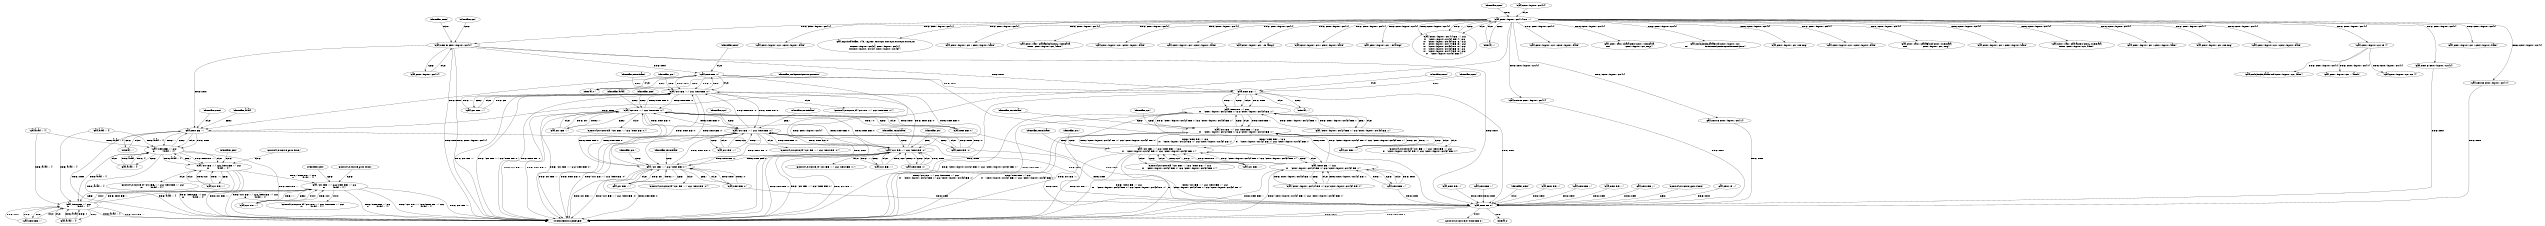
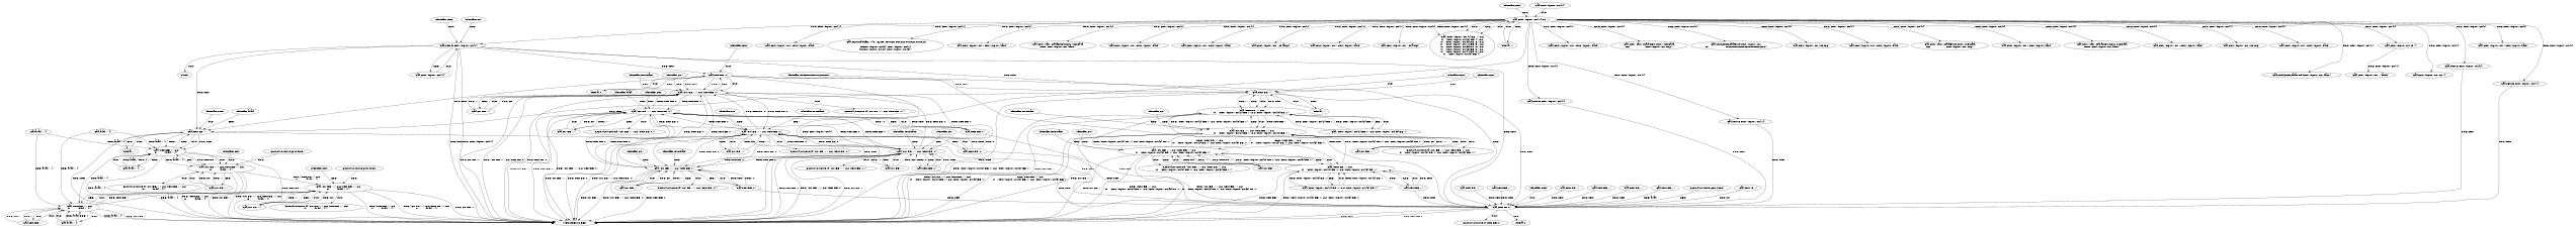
  digraph {
    n1 [label="(Call,next = ctxt->input->cur[1])"]
    n2 [label="(Call,next == '?')"]
    n3 [label="(Call,next == '!')"]
    n4 [label="(Call,next == '!')"]
    n5 [label="(Call,next == 0)"]
-   n6 [label="(MethodReturn,PARSER)"]
+   n6 [label="(MethodReturn,RET)"]
+   n7 [label="(Block,)"]
    n8 [label="(Call,ctxt->input->cur[1])"]
    n9 [label="(Call,(cur == '<') && (next == '?'))"]
    n10 [label="(Literal,'?')"]
    n11 [label="(Call,(next == '!') &&\n\t\t    (ctxt->input->cur[2] == '-') && (ctxt->input->cur[3] == '-'))"]
    n12 [label="(Literal,'!')"]
    n13 [label="(Call,(next == '!') &&\n\t\t           (avail < 4))"]
    n14 [label="(Literal,'!')"]
-   n15 [label="(ControlStructure,if (done == 0))"]
+   n15 [label="(ControlStructure,if (next == 0))"]
    n16 [label="(Literal,0)"]
    n17 [label="(Call,ctxt->input->cur[1] == '!')"]
    n18 [label="(Call,ctxt->input->cur - ctxt->input->base)"]
    n19 [label="(Call,ctxt->input->cur - ctxt->input->base)"]
    n20 [label="(Call,snprintf(buffer, 149, \"Bytes: 0x%02X 0x%02X 0x%02X 0x%02X\n\",\n\t\t\tctxt->input->cur[0], ctxt->input->cur[1],\n\t\t\tctxt->input->cur[2], ctxt->input->cur[3]))"]
    n21 [label="(Call,ctxt->input->cur - ctxt->input->base)"]
    n22 [label="(Call,ctxt->sax->cdataBlock(ctxt->userData,\n\t\t\t\t\t\t  ctxt->input->cur, base))"]
    n23 [label="(Call,next = ctxt->input->cur[1])"]
    n24 [label="(Call,ctxt->input->cur - ctxt->input->base)"]
    n25 [label="(Call,ctxt->input->cur - ctxt->input->base)"]
    n26 [label="(Call,ctxt->input->cur >= lastgt)"]
    n27 [label="(Call,next = ctxt->input->cur[1])"]
    n28 [label="(Call,ctxt->input->cur - ctxt->input->base)"]
    n29 [label="(Call,ctxt->input->cur >= lastgt)"]
    n30 [label="(Call,(ctxt->input->cur[1] == '!') &&\n\t\t    (ctxt->input->cur[2] == '[') &&\n\t\t    (ctxt->input->cur[3] == 'C') &&\n\t\t    (ctxt->input->cur[4] == 'D') &&\n\t\t    (ctxt->input->cur[5] == 'A') &&\n\t\t    (ctxt->input->cur[6] == 'T') &&\n\t\t    (ctxt->input->cur[7] == 'A') &&\n\t\t    (ctxt->input->cur[8] == '['))"]
    n31 [label="(Literal,'!')"]
    n32 [label="(Call,next = ctxt->input->cur[1])"]
    n33 [label="(Call,ctxt->input->cur += 4)"]
    n34 [label="(Call,next = ctxt->input->cur[1])"]
    n35 [label="(Call,ctxt->input->cur - ctxt->input->base)"]
    n36 [label="(Call,ctxt->input->cur -= 4)"]
    n37 [label="(Call,ctxt->sax->characters(ctxt->userData,\n\t\t\t\t                      ctxt->input->cur, tmp))"]
    n38 [label="(Call,xmlCheckCdataPush(ctxt->input->cur, \n\t\t\t                        XML_PARSER_BIG_BUFFER_SIZE))"]
    n39 [label="(Call,ctxt->input->cur += tmp)"]
    n40 [label="(Call,ctxt->input->cur - ctxt->input->base)"]
    n41 [label="(Call,ctxt->sax->cdataBlock(ctxt->userData,\n\t\t\t\t                      ctxt->input->cur, tmp))"]
    n42 [label="(Call,ctxt->input->cur - ctxt->input->base)"]
    n43 [label="(Call,xmlCheckCdataPush(ctxt->input->cur, base))"]
    n44 [label="(Call,ctxt->sax->characters(ctxt->userData,\n\t\t\t\t\t\t  ctxt->input->cur, base))"]
    n45 [label="(Call,ctxt->input->cur - ctxt->input->base)"]
    n46 [label="(Call,ctxt->input->cur += tmp)"]
    n47 [label="(Call,ctxt->input->cur - ctxt->input->base)"]
    n48 [label="(Call,ctxt->input->cur > lastlt)"]
    n49 [label="(Call,(cur == '<') && (next == '?'))"]
    n50 [label="(Call,(cur == '<') && (next == '?'))"]
    n51 [label="(Call,(cur == '<') && (next == '?'))"]
    n52 [label="(Call,(cur == '<') && (next == '?'))"]
    n53 [label="(Call,cur == '<')"]
    n54 [label="(ControlStructure,if ((cur == '<') && (next == '?')))"]
    n55 [label="(Call,cur == '<')"]
    n56 [label="(Call,next == '?')"]
    n57 [label="(ControlStructure,if ((cur == '<') && (next == '?')))"]
    n58 [label="(ControlStructure,if ((cur == '<') && (next == '?')))"]
    n59 [label="(Call,next == '?')"]
    n60 [label="(Call,cur == '<')"]
    n61 [label="(Call,cur == '<')"]
    n62 [label="(ControlStructure,if ((cur == '<') && (next == '?')))"]
    n63 [label="(Call,next == '?')"]
    n64 [label="(ControlStructure,if ((cur == '<') && (next == '?')))"]
    n65 [label="(Call,cur == '<')"]
    n66 [label="(Call,next == '?')"]
    n67 [label="(Call,(cur == '<') && (next == '!') &&\n\t\t    (ctxt->input->cur[2] == '-') && (ctxt->input->cur[3] == '-'))"]
    n68 [label="(Call,(next == '!') &&\n\t\t    (ctxt->input->cur[2] == '-') && (ctxt->input->cur[3] == '-'))"]
    n69 [label="(Call,(ctxt->input->cur[2] == '-') && (ctxt->input->cur[3] == '-'))"]
    n70 [label="(Call,(cur == '<') && (next == '!') &&\n\t\t    (ctxt->input->cur[2] == '-') && (ctxt->input->cur[3] == '-'))"]
    n71 [label="(Call,cur == '<')"]
    n72 [label="(ControlStructure,if ((cur == '<') && (next == '!') &&\n\t\t    (ctxt->input->cur[2] == '-') && (ctxt->input->cur[3] == '-')))"]
    n73 [label="(Call,(ctxt->input->cur[2] == '-') && (ctxt->input->cur[3] == '-'))"]
    n74 [label="(Call,next == '!')"]
    n75 [label="(ControlStructure,if ((cur == '<') && (next == '!') &&\n\t\t    (ctxt->input->cur[2] == '-') && (ctxt->input->cur[3] == '-')))"]
    n76 [label="(Call,cur == '<')"]
    n77 [label="(Call,(cur == '<') && (next == '!') &&\n\t\t           (avail < 4))"]
    n78 [label="(Call,(next == '!') &&\n\t\t           (avail < 4))"]
    n79 [label="(Call,avail < 4)"]
    n80 [label="(Call,(cur == '<') && (next == '!') &&\n\t\t           (avail < 4))"]
    n81 [label="(ControlStructure,if ((cur == '<') && (next == '!') &&\n\t\t           (avail < 4)))"]
    n82 [label="(Call,cur == '<')"]
    n83 [label="(Call,avail < 4)"]
    n84 [label="(Call,next == '!')"]
    n85 [label="(ControlStructure,if ((cur == '<') && (next == '!') &&\n\t\t           (avail < 4)))"]
    n86 [label="(Call,cur == '<')"]
    n87 [label="(Identifier,terminate)"]
    n88 [label="(Call,next == '!')"]
    n89 [label="(Identifier,ctxt)"]
    n90 [label="(Identifier,terminate)"]
    n91 [label="(Call,next == '!')"]
    n92 [label="(Identifier,ctxt)"]
    n93 [label="(Call,ctxt->input->cur[1])"]
    n94 [label="(Identifier,terminate)"]
    n95 [label="(ControlStructure,goto done;)"]
    n96 [label="(Identifier,xmlGenericErrorContext)"]
    n97 [label="(Identifier,next)"]
    n98 [label="(Identifier,next)"]
    n99 [label="(Identifier,avail)"]
    n100 [label="(Call,next == '/')"]
    n101 [label="(Identifier,terminate)"]
    n102 [label="(Call,avail < 4)"]
    n103 [label="(Identifier,cur)"]
    n104 [label="(ControlStructure,goto done;)"]
    n105 [label="(ControlStructure,goto done;)"]
    n106 [label="(Identifier,terminate)"]
    n107 [label="(Identifier,cur)"]
    n108 [label="(Call,avail < 4)"]
    n109 [label="(Identifier,ctxt)"]
    n110 [label="(Identifier,next)"]
    n111 [label="(Identifier,cur)"]
    n112 [label="(Identifier,next)"]
    n113 [label="(Call,next != '!')"]
    n114 [label="(Identifier,terminate)"]
    n115 [label="(Call,next == '!')"]
    n116 [label="(Identifier,cur)"]
    n117 [label="(Identifier,cur)"]
    n118 [label="(Identifier,cur)"]
    n119 [label="(Identifier,cur)"]
    n120 [label="(Call,next == '!')"]
    n121 [label="(Call,next == '!')"]
    n122 [label="(Identifier,avail)"]
    n123 [label="(Identifier,ctxt)"]
    n124 [label="(Identifier,ctxt)"]
    n125 [label="(Identifier,next)"]
    n1 -> n2 [label="DDG: next"]
    n1 -> n3 [label="DDG: next"]
    n1 -> n4 [label="DDG: next"]
    n1 -> n5 [label="DDG: next"]
    n1 -> n6 [label="DDG: next"]
    n1 -> n6 [label="DDG: ctxt->input->cur[1]"]
+   n1 -> n7 [label="AST: "]
    n1 -> n8 [label="CFG: "]
    n2 -> n3 [label="DDG: next"]
    n2 -> n4 [label="DDG: next"]
    n2 -> n5 [label="DDG: next"]
    n2 -> n6 [label="DDG: next"]
    n2 -> n9 [label="AST: "]
    n2 -> n9 [label="DDG: next"]
    n2 -> n9 [label="DDG: '?'"]
    n2 -> n10 [label="CFG: "]
    n3 -> n4 [label="DDG: next"]
    n3 -> n5 [label="DDG: next"]
    n3 -> n6 [label="DDG: next"]
    n3 -> n11 [label="AST: "]
    n3 -> n11 [label="DDG: next"]
    n3 -> n11 [label="DDG: '!'"]
    n3 -> n12 [label="CFG: "]
    n4 -> n5 [label="DDG: next"]
    n4 -> n6 [label="DDG: next"]
    n4 -> n13 [label="AST: "]
    n4 -> n13 [label="DDG: next"]
    n4 -> n13 [label="DDG: '!'"]
    n4 -> n14 [label="CFG: "]
    n5 -> n6 [label="DDG: next == 0"]
    n5 -> n6 [label="DDG: next"]
    n5 -> n15 [label="AST: "]
    n5 -> n16 [label="CFG: "]
    n8 -> n1 [label="AST: "]
    n9 -> n2 [label="CFG: "]
    n9 -> n6 [label="DDG: cur == '<'"]
    n9 -> n6 [label="DDG: (cur == '<') && (next == '?')"]
    n9 -> n6 [label="DDG: next == '?'"]
    n9 -> n49 [label="DDG: next == '?'"]
    n9 -> n50 [label="DDG: next == '?'"]
    n9 -> n51 [label="DDG: next == '?'"]
    n9 -> n52 [label="DDG: next == '?'"]
    n9 -> n53 [label="CFG: "]
    n9 -> n54 [label="AST: "]
    n10 -> n2 [label="AST: "]
    n11 -> n3 [label="CFG: "]
    n11 -> n6 [label="DDG: next == '!'"]
    n11 -> n6 [label="DDG: (ctxt->input->cur[2] == '-') && (ctxt->input->cur[3] == '-')"]
    n11 -> n67 [label="AST: "]
    n11 -> n67 [label="DDG: next == '!'"]
    n11 -> n67 [label="DDG: (ctxt->input->cur[2] == '-') && (ctxt->input->cur[3] == '-')"]
    n11 -> n68 [label="DDG: (ctxt->input->cur[2] == '-') && (ctxt->input->cur[3] == '-')"]
    n11 -> n69 [label="CFG: "]
    n12 -> n3 [label="AST: "]
    n13 -> n4 [label="CFG: "]
    n13 -> n6 [label="DDG: avail < 4"]
    n13 -> n6 [label="DDG: next == '!'"]
    n13 -> n77 [label="AST: "]
    n13 -> n77 [label="DDG: next == '!'"]
    n13 -> n77 [label="DDG: avail < 4"]
    n13 -> n78 [label="DDG: avail < 4"]
    n13 -> n79 [label="CFG: "]
    n14 -> n4 [label="AST: "]
    n17 -> n1 [label="DDG: ctxt->input->cur[1]"]
    n17 -> n6 [label="DDG: ctxt->input->cur[1]"]
    n17 -> n18 [label="DDG: ctxt->input->cur[1]"]
    n17 -> n19 [label="DDG: ctxt->input->cur[1]"]
    n17 -> n20 [label="DDG: ctxt->input->cur[1]"]
    n17 -> n21 [label="DDG: ctxt->input->cur[1]"]
    n17 -> n22 [label="DDG: ctxt->input->cur[1]"]
    n17 -> n23 [label="DDG: ctxt->input->cur[1]"]
    n17 -> n24 [label="DDG: ctxt->input->cur[1]"]
    n17 -> n25 [label="DDG: ctxt->input->cur[1]"]
    n17 -> n26 [label="DDG: ctxt->input->cur[1]"]
    n17 -> n27 [label="DDG: ctxt->input->cur[1]"]
    n17 -> n28 [label="DDG: ctxt->input->cur[1]"]
    n17 -> n29 [label="DDG: ctxt->input->cur[1]"]
    n17 -> n30 [label="AST: "]
    n17 -> n30 [label="DDG: ctxt->input->cur[1]"]
    n17 -> n30 [label="DDG: '!'"]
    n17 -> n31 [label="CFG: "]
    n17 -> n32 [label="DDG: ctxt->input->cur[1]"]
-   n36 -> n33 [label="DDG: ctxt->input->cur[1]"]
+   n17 -> n33 [label="DDG: ctxt->input->cur[1]"]
    n17 -> n34 [label="DDG: ctxt->input->cur[1]"]
    n17 -> n35 [label="DDG: ctxt->input->cur[1]"]
    n17 -> n36 [label="DDG: ctxt->input->cur[1]"]
    n17 -> n37 [label="DDG: ctxt->input->cur[1]"]
    n17 -> n38 [label="DDG: ctxt->input->cur[1]"]
    n17 -> n39 [label="DDG: ctxt->input->cur[1]"]
    n17 -> n40 [label="DDG: ctxt->input->cur[1]"]
    n17 -> n41 [label="DDG: ctxt->input->cur[1]"]
    n17 -> n42 [label="DDG: ctxt->input->cur[1]"]
-   n36 -> n43 [label="DDG: ctxt->input->cur[1]"]
+   n17 -> n43 [label="DDG: ctxt->input->cur[1]"]
    n17 -> n44 [label="DDG: ctxt->input->cur[1]"]
    n17 -> n45 [label="DDG: ctxt->input->cur[1]"]
    n17 -> n46 [label="DDG: ctxt->input->cur[1]"]
    n17 -> n47 [label="DDG: ctxt->input->cur[1]"]
    n23 -> n5 [label="DDG: next"]
    n27 -> n5 [label="DDG: next"]
    n30 -> n17 [label="CFG: "]
    n31 -> n17 [label="AST: "]
    n32 -> n5 [label="DDG: next"]
    n34 -> n5 [label="DDG: next"]
    n36 -> n48 [label="DDG: ctxt->input->cur[1]"]
    n49 -> n6 [label="DDG: (cur == '<') && (next == '?')"]
    n49 -> n6 [label="DDG: cur == '<'"]
    n49 -> n6 [label="DDG: next == '?'"]
    n49 -> n9 [label="DDG: next == '?'"]
    n49 -> n50 [label="DDG: next == '?'"]
    n49 -> n51 [label="DDG: next == '?'"]
    n49 -> n52 [label="DDG: next == '?'"]
    n49 -> n55 [label="CFG: "]
    n49 -> n56 [label="CFG: "]
    n49 -> n57 [label="AST: "]
    n50 -> n6 [label="DDG: (cur == '<') && (next == '?')"]
    n50 -> n6 [label="DDG: cur == '<'"]
    n50 -> n6 [label="DDG: next == '?'"]
    n50 -> n9 [label="DDG: next == '?'"]
    n50 -> n49 [label="DDG: next == '?'"]
    n50 -> n51 [label="DDG: next == '?'"]
    n50 -> n52 [label="DDG: next == '?'"]
    n50 -> n58 [label="AST: "]
    n50 -> n59 [label="CFG: "]
    n50 -> n60 [label="CFG: "]
    n51 -> n6 [label="DDG: next == '?'"]
    n51 -> n6 [label="DDG: (cur == '<') && (next == '?')"]
    n51 -> n6 [label="DDG: cur == '<'"]
    n51 -> n9 [label="DDG: next == '?'"]
    n51 -> n49 [label="DDG: next == '?'"]
    n51 -> n50 [label="DDG: next == '?'"]
    n51 -> n52 [label="DDG: next == '?'"]
    n51 -> n61 [label="CFG: "]
    n51 -> n62 [label="AST: "]
    n51 -> n63 [label="CFG: "]
    n52 -> n6 [label="DDG: next == '?'"]
    n52 -> n6 [label="DDG: cur == '<'"]
    n52 -> n6 [label="DDG: (cur == '<') && (next == '?')"]
    n52 -> n9 [label="DDG: next == '?'"]
    n52 -> n49 [label="DDG: next == '?'"]
    n52 -> n50 [label="DDG: next == '?'"]
    n52 -> n51 [label="DDG: next == '?'"]
    n52 -> n64 [label="AST: "]
    n52 -> n65 [label="CFG: "]
    n52 -> n66 [label="CFG: "]
    n53 -> n9 [label="AST: "]
    n53 -> n9 [label="DDG: cur"]
    n53 -> n9 [label="DDG: '<'"]
    n55 -> n49 [label="AST: "]
    n55 -> n49 [label="DDG: cur"]
    n55 -> n49 [label="DDG: '<'"]
    n56 -> n5 [label="DDG: next"]
    n56 -> n49 [label="AST: "]
    n56 -> n49 [label="DDG: next"]
    n56 -> n49 [label="DDG: '?'"]
    n59 -> n5 [label="DDG: next"]
    n59 -> n50 [label="AST: "]
    n59 -> n50 [label="DDG: next"]
    n59 -> n50 [label="DDG: '?'"]
    n60 -> n50 [label="AST: "]
    n60 -> n50 [label="DDG: cur"]
    n60 -> n50 [label="DDG: '<'"]
    n61 -> n51 [label="AST: "]
    n61 -> n51 [label="DDG: cur"]
    n61 -> n51 [label="DDG: '<'"]
    n63 -> n5 [label="DDG: next"]
    n63 -> n51 [label="AST: "]
    n63 -> n51 [label="DDG: next"]
    n63 -> n51 [label="DDG: '?'"]
    n65 -> n52 [label="AST: "]
    n65 -> n52 [label="DDG: cur"]
    n65 -> n52 [label="DDG: '<'"]
    n66 -> n5 [label="DDG: next"]
    n66 -> n52 [label="AST: "]
    n66 -> n52 [label="DDG: next"]
    n66 -> n52 [label="DDG: '?'"]
    n67 -> n6 [label="DDG: (cur == '<') && (next == '!') &&\n\t\t    (ctxt->input->cur[2] == '-') && (ctxt->input->cur[3] == '-')"]
    n67 -> n6 [label="DDG: (next == '!') &&\n\t\t    (ctxt->input->cur[2] == '-') && (ctxt->input->cur[3] == '-')"]
    n67 -> n6 [label="DDG: cur == '<'"]
    n67 -> n11 [label="CFG: "]
    n67 -> n70 [label="DDG: (next == '!') &&\n\t\t    (ctxt->input->cur[2] == '-') && (ctxt->input->cur[3] == '-')"]
    n67 -> n71 [label="CFG: "]
    n67 -> n72 [label="AST: "]
    n68 -> n6 [label="DDG: next == '!'"]
    n68 -> n6 [label="DDG: (ctxt->input->cur[2] == '-') && (ctxt->input->cur[3] == '-')"]
    n68 -> n11 [label="DDG: (ctxt->input->cur[2] == '-') && (ctxt->input->cur[3] == '-')"]
    n68 -> n70 [label="AST: "]
    n68 -> n70 [label="DDG: next == '!'"]
    n68 -> n70 [label="DDG: (ctxt->input->cur[2] == '-') && (ctxt->input->cur[3] == '-')"]
    n68 -> n73 [label="CFG: "]
    n68 -> n74 [label="CFG: "]
    n69 -> n11 [label="AST: "]
    n69 -> n11 [label="DDG: ctxt->input->cur[2] == '-'"]
    n69 -> n11 [label="DDG: ctxt->input->cur[3] == '-'"]
    n70 -> n6 [label="DDG: cur == '<'"]
    n70 -> n6 [label="DDG: (cur == '<') && (next == '!') &&\n\t\t    (ctxt->input->cur[2] == '-') && (ctxt->input->cur[3] == '-')"]
    n70 -> n6 [label="DDG: (next == '!') &&\n\t\t    (ctxt->input->cur[2] == '-') && (ctxt->input->cur[3] == '-')"]
    n70 -> n67 [label="DDG: (next == '!') &&\n\t\t    (ctxt->input->cur[2] == '-') && (ctxt->input->cur[3] == '-')"]
    n70 -> n68 [label="CFG: "]
    n70 -> n75 [label="AST: "]
    n70 -> n76 [label="CFG: "]
    n71 -> n67 [label="AST: "]
    n71 -> n67 [label="DDG: cur"]
    n71 -> n67 [label="DDG: '<'"]
    n73 -> n68 [label="AST: "]
    n73 -> n68 [label="DDG: ctxt->input->cur[2] == '-'"]
    n73 -> n68 [label="DDG: ctxt->input->cur[3] == '-'"]
    n74 -> n5 [label="DDG: next"]
    n74 -> n68 [label="AST: "]
    n74 -> n68 [label="DDG: next"]
    n74 -> n68 [label="DDG: '!'"]
    n76 -> n70 [label="AST: "]
    n76 -> n70 [label="DDG: cur"]
    n76 -> n70 [label="DDG: '<'"]
    n77 -> n6 [label="DDG: cur == '<'"]
    n77 -> n6 [label="DDG: (cur == '<') && (next == '!') &&\n\t\t           (avail < 4)"]
    n77 -> n6 [label="DDG: (next == '!') &&\n\t\t           (avail < 4)"]
    n77 -> n13 [label="CFG: "]
    n77 -> n80 [label="DDG: (next == '!') &&\n\t\t           (avail < 4)"]
    n77 -> n81 [label="AST: "]
    n77 -> n82 [label="CFG: "]
    n78 -> n6 [label="DDG: next == '!'"]
    n78 -> n6 [label="DDG: avail < 4"]
    n78 -> n80 [label="AST: "]
    n78 -> n80 [label="DDG: next == '!'"]
    n78 -> n80 [label="DDG: avail < 4"]
    n78 -> n83 [label="CFG: "]
    n78 -> n84 [label="CFG: "]
    n79 -> n13 [label="AST: "]
    n79 -> n13 [label="DDG: avail"]
    n79 -> n13 [label="DDG: 4"]
    n80 -> n6 [label="DDG: (cur == '<') && (next == '!') &&\n\t\t           (avail < 4)"]
    n80 -> n6 [label="DDG: cur == '<'"]
    n80 -> n6 [label="DDG: (next == '!') &&\n\t\t           (avail < 4)"]
    n80 -> n78 [label="CFG: "]
    n80 -> n85 [label="AST: "]
    n80 -> n86 [label="CFG: "]
    n82 -> n77 [label="AST: "]
    n82 -> n77 [label="DDG: cur"]
    n82 -> n77 [label="DDG: '<'"]
    n83 -> n78 [label="AST: "]
    n83 -> n78 [label="DDG: avail"]
    n83 -> n78 [label="DDG: 4"]
    n84 -> n78 [label="AST: "]
    n84 -> n78 [label="DDG: next"]
    n84 -> n78 [label="DDG: '!'"]
    n86 -> n80 [label="AST: "]
    n86 -> n80 [label="DDG: cur"]
    n86 -> n80 [label="DDG: '<'"]
    n87 -> n52 [label="CFG: "]
    n88 -> n5 [label="DDG: next"]
    n89 -> n17 [label="CFG: "]
    n90 -> n51 [label="CFG: "]
    n91 -> n5 [label="DDG: next"]
    n92 -> n3 [label="CFG: "]
    n93 -> n17 [label="AST: "]
    n94 -> n70 [label="CFG: "]
    n95 -> n77 [label="CFG: "]
-   n96 -> n10 [label="CFG: "]
+   n96 -> n5 [label="CFG: "]
    n97 -> n4 [label="AST: "]
    n98 -> n3 [label="AST: "]
    n99 -> n4 [label="CFG: "]
-   n100 -> n5 [label="DDG: next"]
+   n100 -> n5 [label="DDG: avail"]
    n101 -> n50 [label="CFG: "]
    n102 -> n13 [label="DDG: avail < 4"]
    n102 -> n78 [label="DDG: avail < 4"]
    n103 -> n51 [label="CFG: "]
    n104 -> n5 [label="CFG: "]
    n105 -> n80 [label="CFG: "]
    n106 -> n67 [label="CFG: "]
    n107 -> n9 [label="CFG: "]
    n108 -> n13 [label="DDG: avail < 4"]
    n108 -> n78 [label="DDG: avail < 4"]
    n109 -> n77 [label="CFG: "]
    n110 -> n1 [label="AST: "]
    n111 -> n52 [label="CFG: "]
    n112 -> n2 [label="AST: "]
-   n113 -> n5 [label="DDG: next"]
+   n113 -> n5 [label="DDG: cur"]
    n114 -> n9 [label="CFG: "]
    n115 -> n5 [label="DDG: next"]
    n116 -> n50 [label="CFG: "]
    n117 -> n1 [label="CFG: "]
    n118 -> n67 [label="CFG: "]
    n119 -> n70 [label="CFG: "]
    n120 -> n5 [label="DDG: next"]
    n121 -> n5 [label="DDG: next"]
    n122 -> n49 [label="CFG: "]
    n123 -> n80 [label="CFG: "]
    n124 -> n49 [label="CFG: "]
    n125 -> n5 [label="AST: "]
  }
